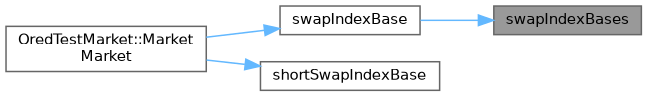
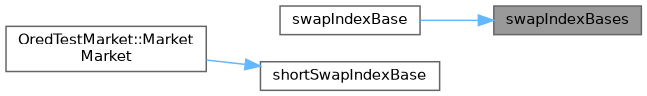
  digraph {
    rankdir=RL
    node [color=grey40 fillcolor=white fontname=Helvetica fontsize=10 shape=box style=filled]
    edge [color=steelblue1 dir=back fontname=Helvetica fontsize=10 labelfontname=Helvetica labelfontsize=10 style=solid]
    n1 [color=gray40 fillcolor=grey60 fontcolor=black height=0.2 label=swapIndexBases width=0.4]
    n2 [height=0.2 label=swapIndexBase width=0.4]
    n3 [height=0.2 label=shortSwapIndexBase width=0.4]
    n4 [height=0.2 label="OredTestMarket::Market\lMarket" width=0.4]
    n1 -> n2
-   n2 -> n4
    n3 -> n4
  }
